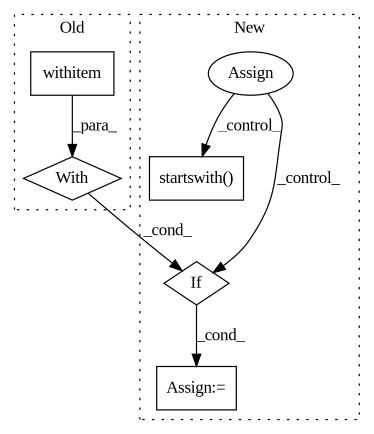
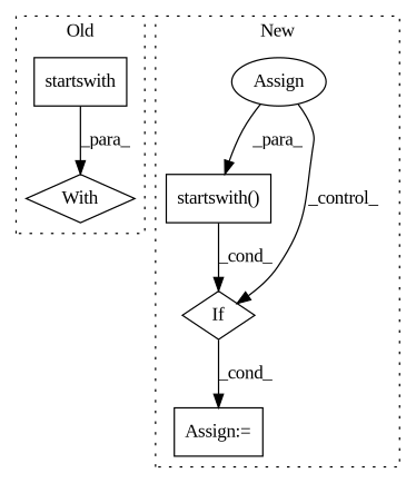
  digraph {
    fontname="Liberation Serif"
    node [fontname="Liberation Serif" l=3 shape=box]
    edge [fontname="Liberation Serif"]
-   n1 [a=49 l=5 label=withitem s=2064]
+   n1 [a=49 l=5 label=startswith s=2064]
    n2 [a=39 l="5,24" label=With s="2059,2069" shape=diamond]
    n3 [a=75 l="28,1" label="startswith()" s="2659,2728"]
    n4 [a=96 label=If s=2626 shape=diamond]
    n5 [a=68 label="Assign:=" s=2748]
    n6 [a=87 l=1 label=Assign s=2473 shape=ellipse]
    subgraph cluster_1 {
      label=Old
      style=dotted
      n1
      n2
    }
    subgraph cluster_2 {
      label=New
      style=dotted
      n3
      n4
      n5
      n6
    }
    n1 -> n2 [label=_para_]
-   n2 -> n4 [label=_cond_]
+   n3 -> n4 [label=_cond_]
    n4 -> n5 [label=_cond_]
-   n6 -> n3 [label=_control_]
+   n6 -> n3 [label=_para_]
    n6 -> n4 [label=_control_]
  }
